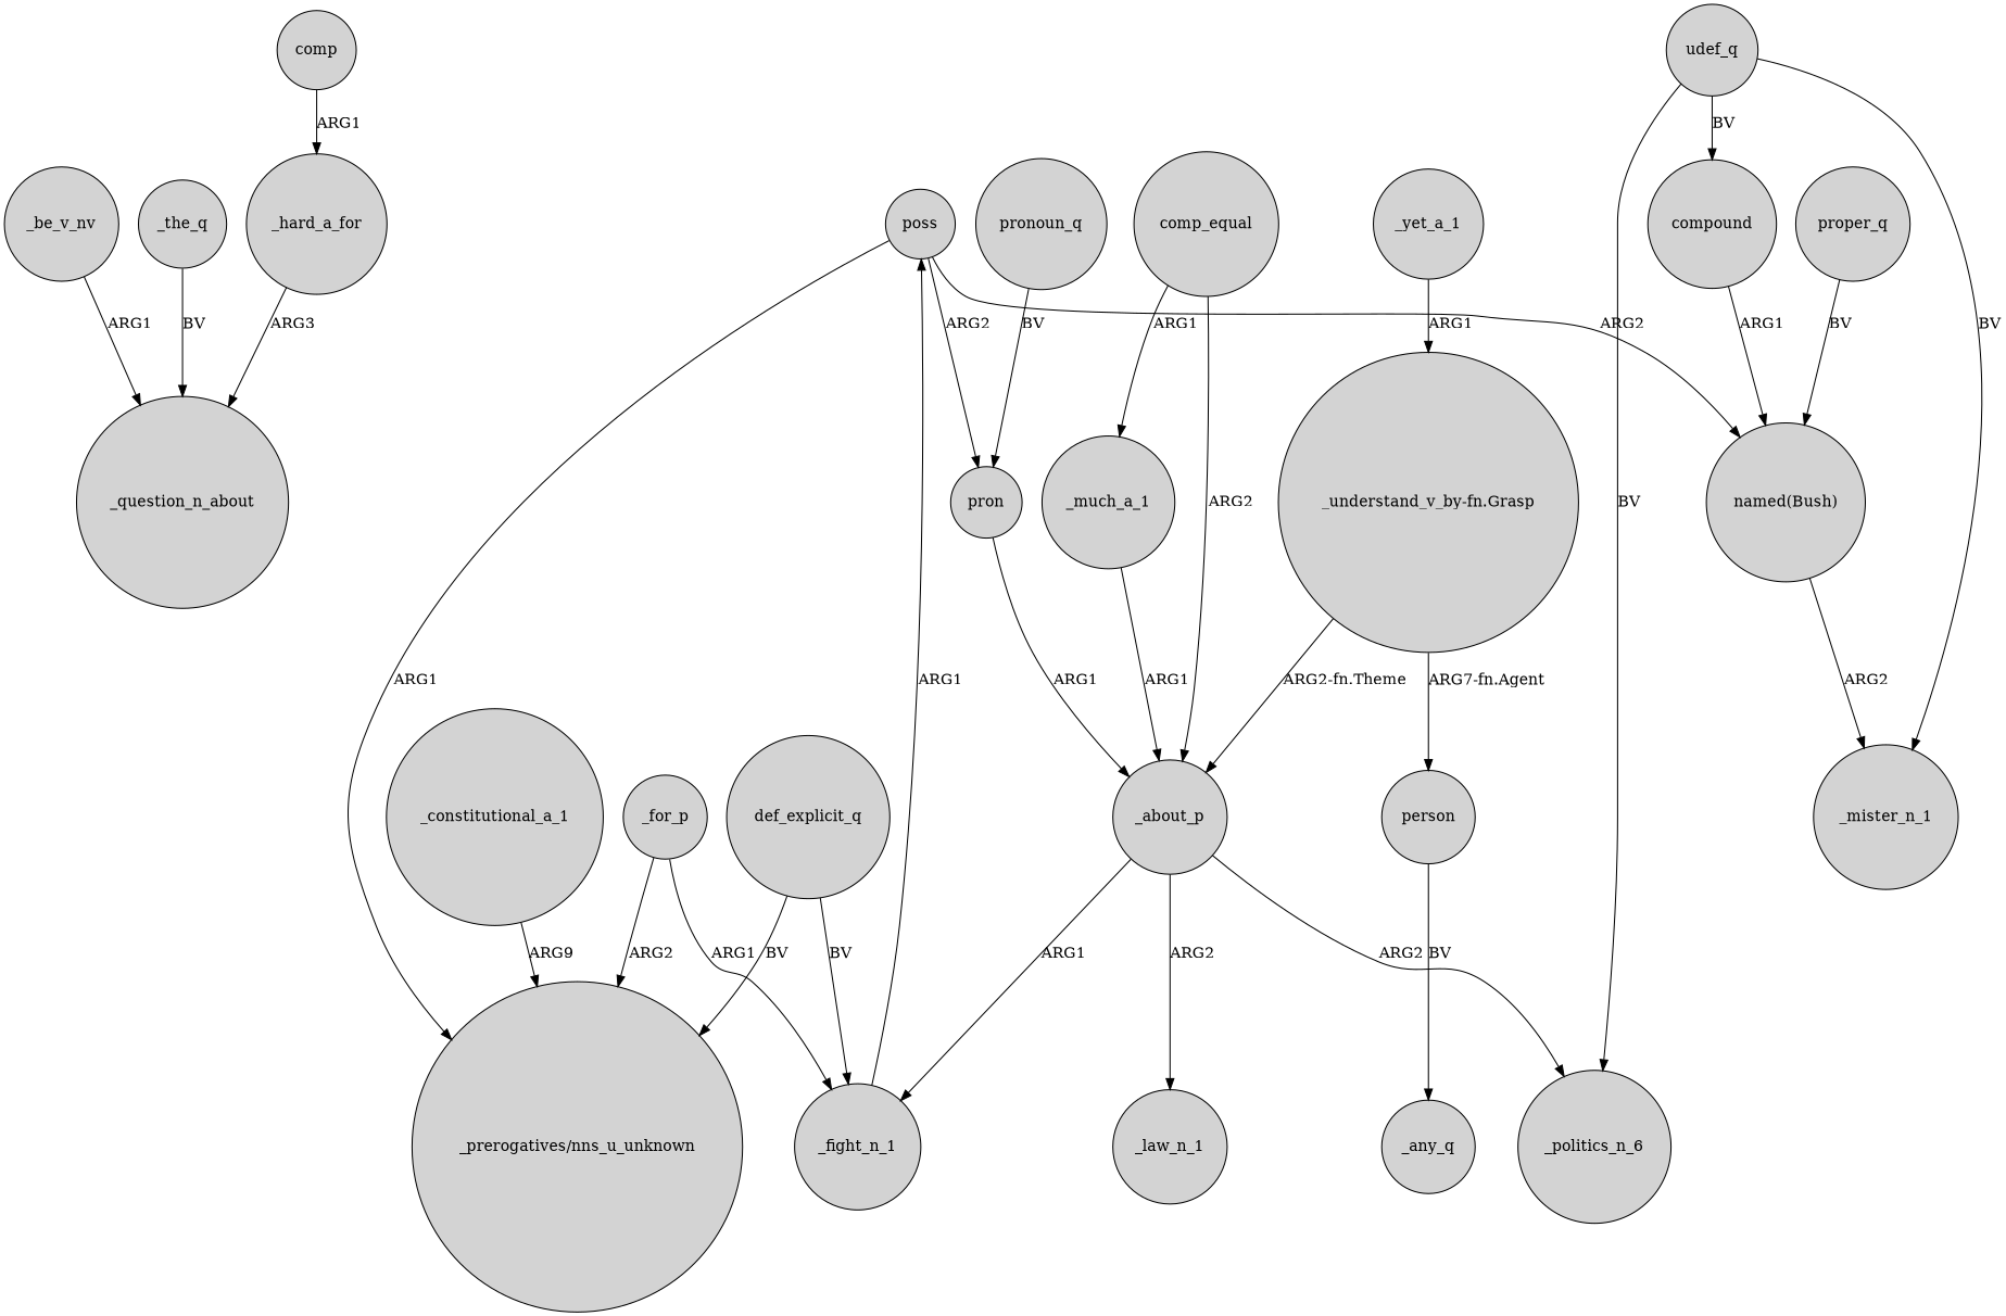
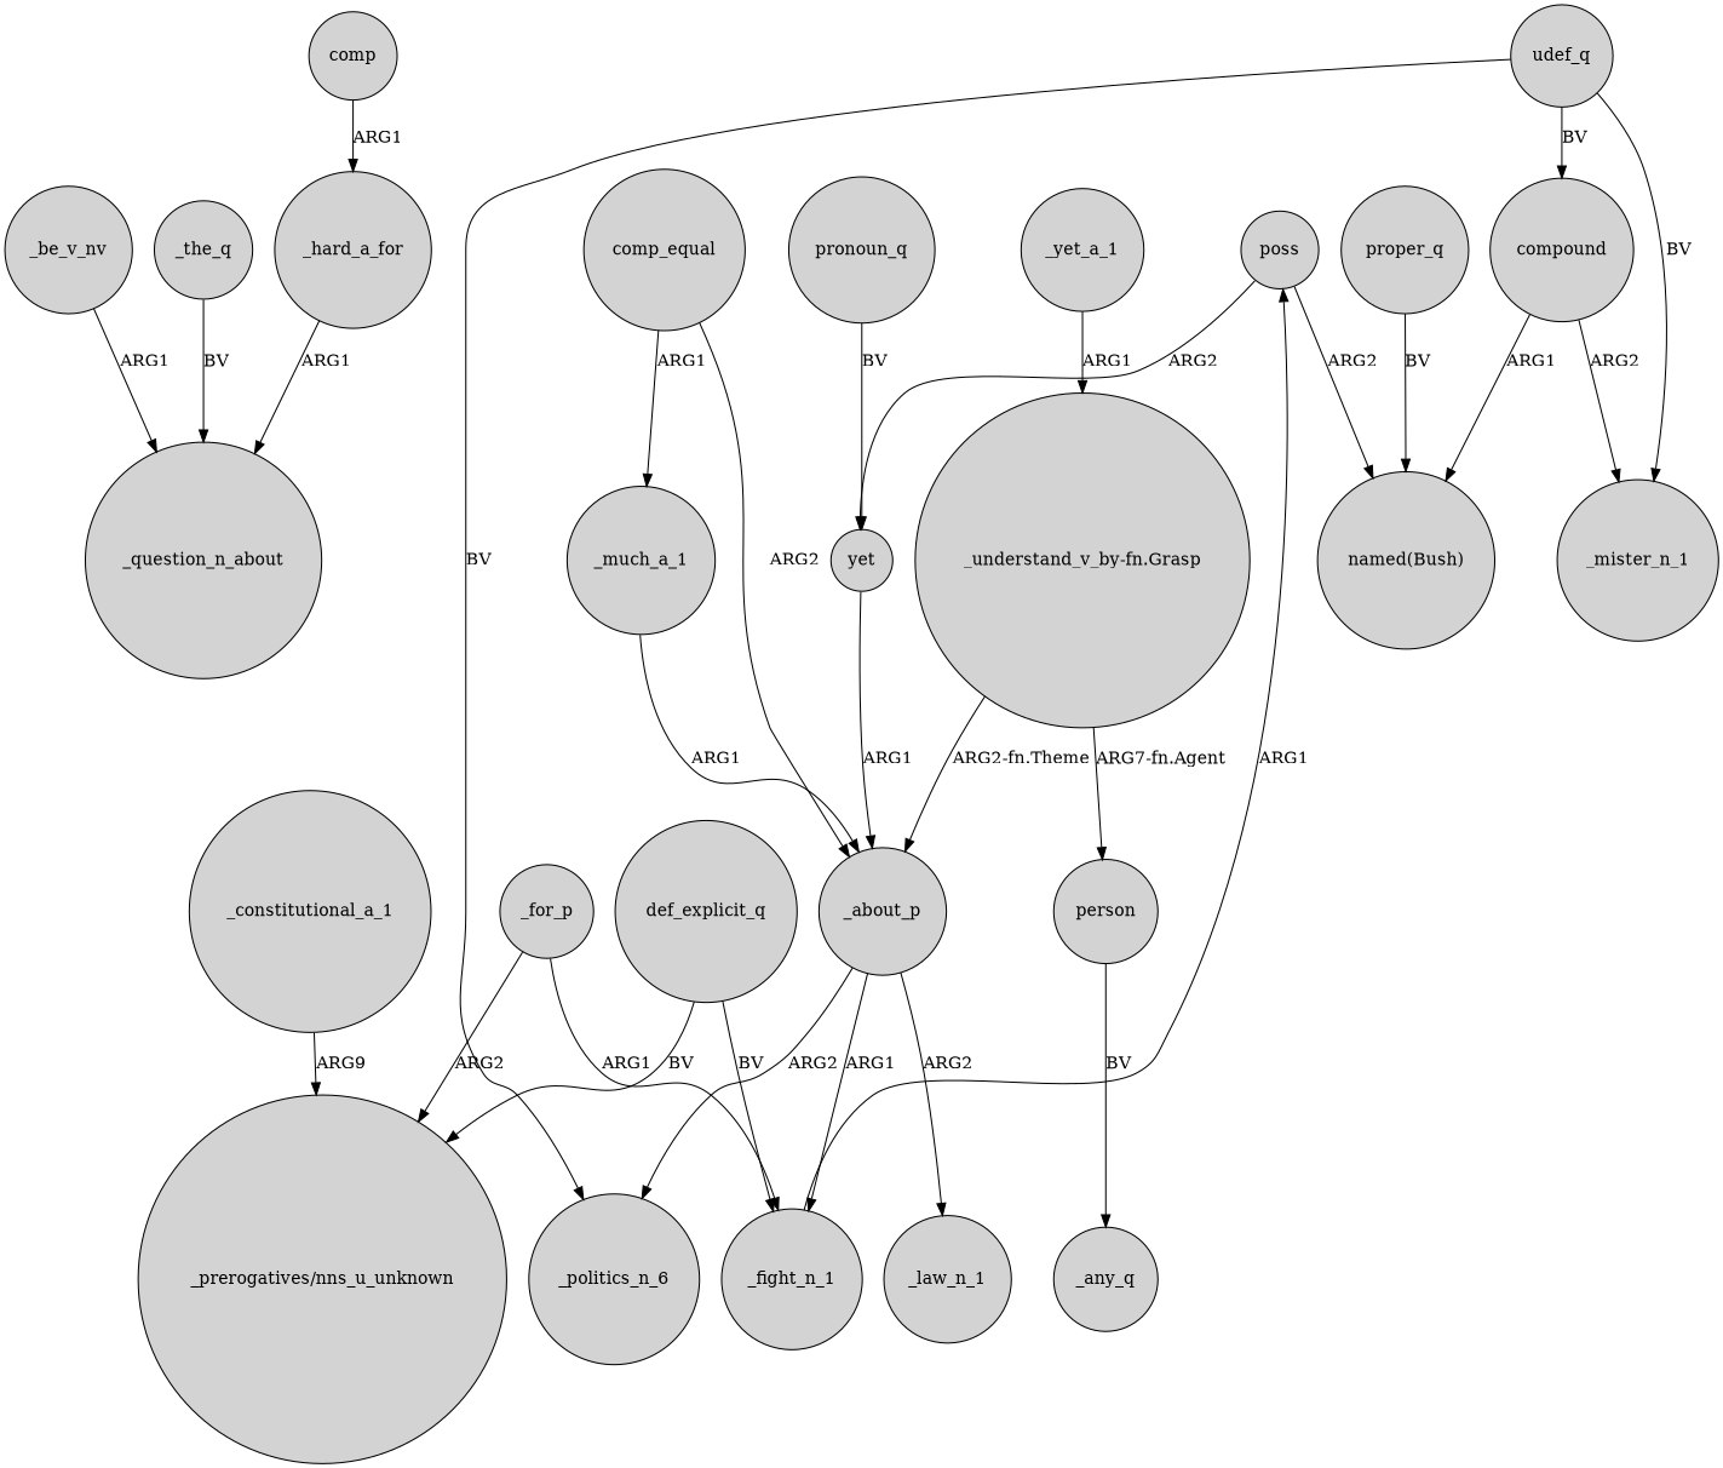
  digraph {
    node [shape=circle style=filled]
    _hard_a_for
    _question_n_about
    poss
-   pron
+   pron [label=yet]
    "_prerogatives/nns_u_unknown"
    "named(Bush)"
    _fight_n_1
    _about_p
    _law_n_1
    n10 [label=_politics_n_6]
    comp_equal
    _much_a_1
    compound
    _mister_n_1
    def_explicit_q
    udef_q
    _be_v_nv
    "_understand_v_by-fn.Grasp"
    person
    _any_q
    pronoun_q
    _yet_a_1
    proper_q
    _for_p
    _constitutional_a_1
    comp
    _the_q
-   _hard_a_for -> _question_n_about [label=ARG3]
+   _hard_a_for -> _question_n_about [label=ARG1]
    poss -> pron [label=ARG2]
-   poss -> "_prerogatives/nns_u_unknown" [label=ARG1]
    poss -> "named(Bush)" [label=ARG2]
    pron -> _about_p [label=ARG1]
    _fight_n_1 -> poss [label=ARG1]
    _about_p -> _fight_n_1 [label=ARG1]
    _about_p -> _law_n_1 [label=ARG2]
    _about_p -> n10 [label=ARG2]
    comp_equal -> _about_p [label=ARG2]
    comp_equal -> _much_a_1 [label=ARG1]
    _much_a_1 -> _about_p [label=ARG1]
    compound -> "named(Bush)" [label=ARG1]
-   "named(Bush)" -> _mister_n_1 [label=ARG2]
+   compound -> _mister_n_1 [label=ARG2]
    def_explicit_q -> "_prerogatives/nns_u_unknown" [label=BV]
    def_explicit_q -> _fight_n_1 [label=BV]
    udef_q -> n10 [label=BV]
    udef_q -> compound [label=BV]
    udef_q -> _mister_n_1 [label=BV]
    _be_v_nv -> _question_n_about [label=ARG1]
    "_understand_v_by-fn.Grasp" -> _about_p [label="ARG2-fn.Theme"]
    "_understand_v_by-fn.Grasp" -> person [label="ARG7-fn.Agent"]
    person -> _any_q [label=BV]
    pronoun_q -> pron [label=BV]
    _yet_a_1 -> "_understand_v_by-fn.Grasp" [label=ARG1]
    proper_q -> "named(Bush)" [label=BV]
    _for_p -> "_prerogatives/nns_u_unknown" [label=ARG2]
    _for_p -> _fight_n_1 [label=ARG1]
    _constitutional_a_1 -> "_prerogatives/nns_u_unknown" [label=ARG9]
    comp -> _hard_a_for [label=ARG1]
    _the_q -> _question_n_about [label=BV]
  }
